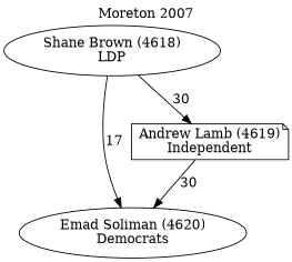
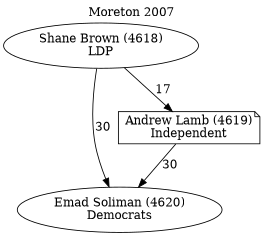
  digraph {
    label="Moreton 2007"
    labelloc=t
    mclimit=10
    node [shape=ellipse]
    n1 [label="Emad Soliman (4620)\nDemocrats"]
    n2 [label="Andrew Lamb (4619)\nIndependent" shape=note]
    n3 [label="Shane Brown (4618)\nLDP"]
    n2 -> n1 [label=30]
-   n3 -> n1 [label=17]
-   n3 -> n2 [label=30]
+   n3 -> n1 [label=30]
+   n3 -> n2 [label=17]
  }
